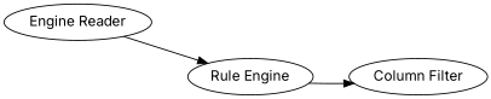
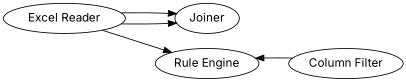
  digraph {
    fontname=Inter
    rankdir=LR
    node [fontname=Inter]
    edge [fontname=Inter]
-   n1 [label="Engine Reader"]
+   n1 [label="Excel Reader"]
+   n2 [label=Joiner]
    n3 [label="Rule Engine"]
    n4 [label="Column Filter"]
+   n1 -> n2
+   n1 -> n2
    n1 -> n3
-   n3 -> n4
+   n4 -> n3
  }
